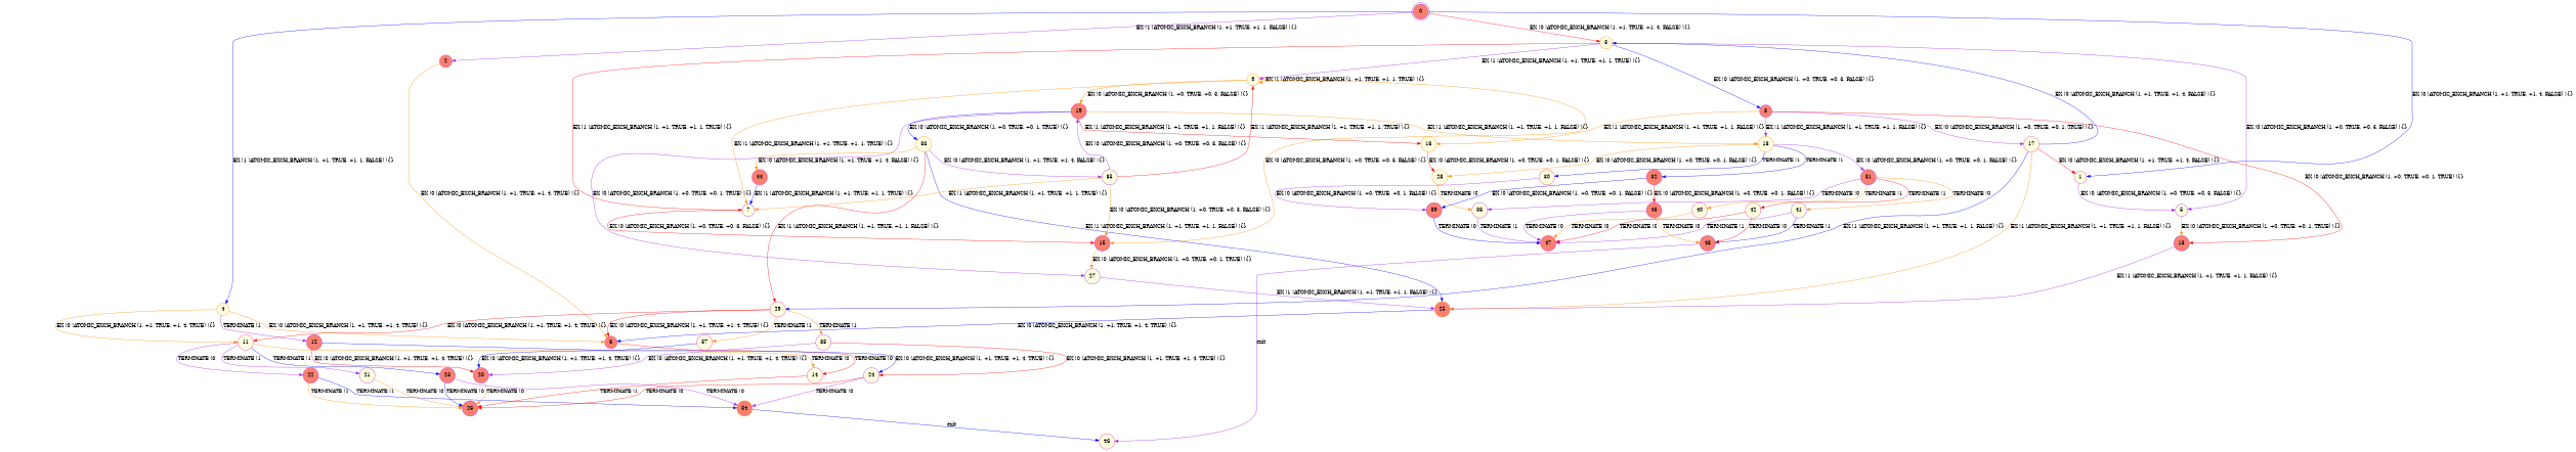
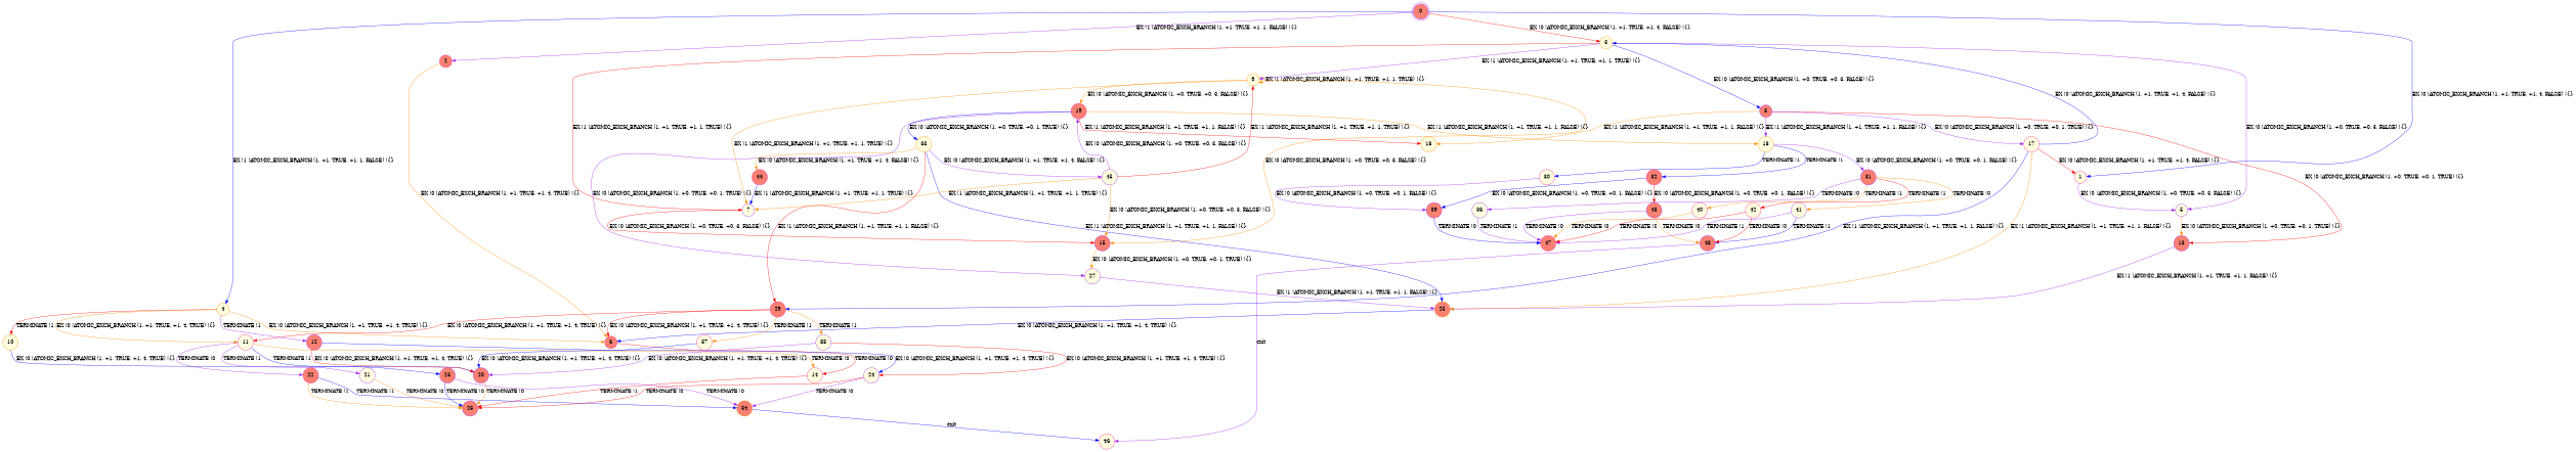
  digraph {
    node [color=purple fillcolor=lightyellow shape=circle style=filled]
    edge [color=darkorange]
    0 [fillcolor=salmon peripheries=2]
    1 [color=deeppink]
    2 [color=deeppink fillcolor=salmon]
    3 [color=darkorange]
    4 [color=darkorange]
    5
    6 [color=deeppink fillcolor=salmon]
    7
    8 [fillcolor=salmon]
    9 [color=darkorange]
+   10 [color=darkorange]
    11 [color=deeppink]
    12 [fillcolor=salmon]
    13 [fillcolor=salmon]
    14 [color=deeppink]
    15 [fillcolor=salmon]
    16 [color=darkorange]
    17 [color=deeppink]
    18 [color=darkorange]
    19 [color=deeppink fillcolor=salmon]
    20 [fillcolor=salmon]
    21
    22 [color=deeppink fillcolor=salmon]
    23 [fillcolor=salmon]
    24
    25 [color=darkorange fillcolor=salmon]
    26 [fillcolor=salmon]
    27
-   28 [color=darkorange]
-   29 [color=deeppink]
+   29 [color=deeppink fillcolor=salmon]
    30 [color=deeppink]
    31 [fillcolor=salmon]
    32 [color=deeppink fillcolor=salmon]
    33 [color=darkorange]
    34 [color=darkorange fillcolor=salmon]
    36
    37 [color=deeppink]
    n38 [label=88]
    39 [fillcolor=salmon]
    40 [color=deeppink]
    41
    42 [color=deeppink]
    43 [fillcolor=salmon]
    44 [color=deeppink fillcolor=salmon]
-   45 [label=85]
+   45
    46 [color=deeppink]
    47 [color=deeppink fillcolor=salmon]
    48 [fillcolor=salmon]
    0 -> 1 [color=blue label="EX !0 !ATOMIC_EXCH_BRANCH (1, +1, TRUE, +1, 4, FALSE) !{}"]
    0 -> 2 [color=purple label="EX !1 !ATOMIC_EXCH_BRANCH (1, +1, TRUE, +1, 1, FALSE) !{}"]
    0 -> 3 [color=red label="EX !0 !ATOMIC_EXCH_BRANCH (1, +1, TRUE, +1, 4, FALSE) !{}"]
    0 -> 4 [color=blue label="EX !1 !ATOMIC_EXCH_BRANCH (1, +1, TRUE, +1, 1, FALSE) !{}"]
    1 -> 5 [color=purple label="EX !0 !ATOMIC_EXCH_BRANCH (1, +0, TRUE, +0, 3, FALSE) !{}"]
    2 -> 6 [label="EX !0 !ATOMIC_EXCH_BRANCH (1, +1, TRUE, +1, 4, TRUE) !{}"]
    3 -> 5 [color=purple label="EX !0 !ATOMIC_EXCH_BRANCH (1, +0, TRUE, +0, 3, FALSE) !{}"]
    3 -> 7 [color=red label="EX !1 !ATOMIC_EXCH_BRANCH (1, +1, TRUE, +1, 1, TRUE) !{}"]
    3 -> 8 [color=blue label="EX !0 !ATOMIC_EXCH_BRANCH (1, +0, TRUE, +0, 3, FALSE) !{}"]
    3 -> 9 [color=purple label="EX !1 !ATOMIC_EXCH_BRANCH (1, +1, TRUE, +1, 1, TRUE) !{}"]
    4 -> 6 [label="EX !0 !ATOMIC_EXCH_BRANCH (1, +1, TRUE, +1, 4, TRUE) !{}"]
+   4 -> 10 [color=red label="TERMINATE !1"]
    4 -> 11 [label="EX !0 !ATOMIC_EXCH_BRANCH (1, +1, TRUE, +1, 4, TRUE) !{}"]
    4 -> 12 [color=purple label="TERMINATE !1"]
    5 -> 13 [label="EX !0 !ATOMIC_EXCH_BRANCH (1, +0, TRUE, +0, 1, TRUE) !{}"]
    6 -> 14 [color=red label="TERMINATE !0"]
    7 -> 15 [color=red label="EX !0 !ATOMIC_EXCH_BRANCH (1, +0, TRUE, +0, 3, FALSE) !{}"]
    8 -> 13 [color=red label="EX !0 !ATOMIC_EXCH_BRANCH (1, +0, TRUE, +0, 1, TRUE) !{}"]
    8 -> 16 [label="EX !1 !ATOMIC_EXCH_BRANCH (1, +1, TRUE, +1, 1, FALSE) !{}"]
    8 -> 17 [color=purple label="EX !0 !ATOMIC_EXCH_BRANCH (1, +0, TRUE, +0, 1, TRUE) !{}"]
    8 -> 18 [color=purple label="EX !1 !ATOMIC_EXCH_BRANCH (1, +1, TRUE, +1, 1, FALSE) !{}"]
    9 -> 7 [label="EX !1 !ATOMIC_EXCH_BRANCH (1, +1, TRUE, +1, 1, TRUE) !{}"]
    9 -> 9 [label="EX !1 !ATOMIC_EXCH_BRANCH (1, +1, TRUE, +1, 1, TRUE) !{}"]
    9 -> 15 [label="EX !0 !ATOMIC_EXCH_BRANCH (1, +0, TRUE, +0, 3, FALSE) !{}"]
    9 -> 19 [label="EX !0 !ATOMIC_EXCH_BRANCH (1, +0, TRUE, +0, 3, FALSE) !{}"]
+   10 -> 20 [color=blue label="EX !0 !ATOMIC_EXCH_BRANCH (1, +1, TRUE, +1, 4, TRUE) !{}"]
    11 -> 14 [label="TERMINATE !0"]
    11 -> 21 [color=purple label="TERMINATE !1"]
    11 -> 22 [color=purple label="TERMINATE !0"]
    11 -> 23 [color=blue label="TERMINATE !1"]
    12 -> 20 [color=red label="EX !0 !ATOMIC_EXCH_BRANCH (1, +1, TRUE, +1, 4, TRUE) !{}"]
    12 -> 24 [color=blue label="EX !0 !ATOMIC_EXCH_BRANCH (1, +1, TRUE, +1, 4, TRUE) !{}"]
    13 -> 25 [color=purple label="EX !1 !ATOMIC_EXCH_BRANCH (1, +1, TRUE, +1, 1, FALSE) !{}"]
    14 -> 26 [color=red label="TERMINATE !1"]
    15 -> 27 [label="EX !0 !ATOMIC_EXCH_BRANCH (1, +0, TRUE, +0, 1, TRUE) !{}"]
-   16 -> 28 [color=red label="EX !0 !ATOMIC_EXCH_BRANCH (1, +0, TRUE, +0, 1, FALSE) !{}"]
    17 -> 1 [color=red label="EX !0 !ATOMIC_EXCH_BRANCH (1, +1, TRUE, +1, 4, FALSE) !{}"]
    17 -> 3 [color=blue label="EX !0 !ATOMIC_EXCH_BRANCH (1, +1, TRUE, +1, 4, FALSE) !{}"]
    17 -> 25 [label="EX !1 !ATOMIC_EXCH_BRANCH (1, +1, TRUE, +1, 1, FALSE) !{}"]
    17 -> 29 [color=blue label="EX !1 !ATOMIC_EXCH_BRANCH (1, +1, TRUE, +1, 1, FALSE) !{}"]
-   18 -> 28 [label="EX !0 !ATOMIC_EXCH_BRANCH (1, +0, TRUE, +0, 1, FALSE) !{}"]
    18 -> 30 [color=blue label="TERMINATE !1"]
    18 -> 31 [color=purple label="EX !0 !ATOMIC_EXCH_BRANCH (1, +0, TRUE, +0, 1, FALSE) !{}"]
    18 -> 32 [color=blue label="TERMINATE !1"]
    19 -> 16 [color=red label="EX !1 !ATOMIC_EXCH_BRANCH (1, +1, TRUE, +1, 1, FALSE) !{}"]
    19 -> 18 [label="EX !1 !ATOMIC_EXCH_BRANCH (1, +1, TRUE, +1, 1, FALSE) !{}"]
    19 -> 27 [color=purple label="EX !0 !ATOMIC_EXCH_BRANCH (1, +0, TRUE, +0, 1, TRUE) !{}"]
    19 -> 33 [color=blue label="EX !0 !ATOMIC_EXCH_BRANCH (1, +0, TRUE, +0, 1, TRUE) !{}"]
    20 -> 26 [label="TERMINATE !0"]
    21 -> 26 [label="TERMINATE !0"]
    22 -> 26 [label="TERMINATE !1"]
    22 -> 34 [color=blue label="TERMINATE !1"]
    23 -> 26 [color=blue label="TERMINATE !0"]
    23 -> 34 [color=purple label="TERMINATE !0"]
    24 -> 26 [color=red label="TERMINATE !0"]
    24 -> 34 [color=purple label="TERMINATE !0"]
    25 -> 6 [color=blue label="EX !0 !ATOMIC_EXCH_BRANCH (1, +1, TRUE, +1, 4, TRUE) !{}"]
    27 -> 25 [color=purple label="EX !1 !ATOMIC_EXCH_BRANCH (1, +1, TRUE, +1, 1, FALSE) !{}"]
-   28 -> 36 [label="TERMINATE !0"]
    29 -> 6 [color=red label="EX !0 !ATOMIC_EXCH_BRANCH (1, +1, TRUE, +1, 4, TRUE) !{}"]
    29 -> 11 [color=red label="EX !0 !ATOMIC_EXCH_BRANCH (1, +1, TRUE, +1, 4, TRUE) !{}"]
    29 -> 37 [label="TERMINATE !1"]
    29 -> n38 [label="TERMINATE !1"]
    30 -> 39 [color=purple label="EX !0 !ATOMIC_EXCH_BRANCH (1, +0, TRUE, +0, 1, FALSE) !{}"]
    31 -> 36 [color=purple label="TERMINATE !0"]
    31 -> 40 [label="TERMINATE !1"]
    31 -> 41 [label="TERMINATE !0"]
    31 -> 42 [color=red label="TERMINATE !1"]
    32 -> 39 [color=blue label="EX !0 !ATOMIC_EXCH_BRANCH (1, +0, TRUE, +0, 1, FALSE) !{}"]
    32 -> 43 [color=red label="EX !0 !ATOMIC_EXCH_BRANCH (1, +0, TRUE, +0, 1, FALSE) !{}"]
    33 -> 25 [color=blue label="EX !1 !ATOMIC_EXCH_BRANCH (1, +1, TRUE, +1, 1, FALSE) !{}"]
    33 -> 29 [color=red label="EX !1 !ATOMIC_EXCH_BRANCH (1, +1, TRUE, +1, 1, FALSE) !{}"]
    33 -> 44 [label="EX !0 !ATOMIC_EXCH_BRANCH (1, +1, TRUE, +1, 4, FALSE) !{}"]
    33 -> 45 [color=purple label="EX !0 !ATOMIC_EXCH_BRANCH (1, +1, TRUE, +1, 4, FALSE) !{}"]
    34 -> 46 [color=blue label=exit]
    36 -> 47 [color=purple label="TERMINATE !1"]
    37 -> 20 [color=blue label="EX !0 !ATOMIC_EXCH_BRANCH (1, +1, TRUE, +1, 4, TRUE) !{}"]
    n38 -> 20 [color=purple label="EX !0 !ATOMIC_EXCH_BRANCH (1, +1, TRUE, +1, 4, TRUE) !{}"]
    n38 -> 24 [color=red label="EX !0 !ATOMIC_EXCH_BRANCH (1, +1, TRUE, +1, 4, TRUE) !{}"]
    39 -> 47 [color=blue label="TERMINATE !0"]
    40 -> 47 [label="TERMINATE !0"]
    41 -> 47 [color=purple label="TERMINATE !1"]
    41 -> 48 [color=blue label="TERMINATE !1"]
    42 -> 47 [color=red label="TERMINATE !0"]
    42 -> 48 [color=red label="TERMINATE !0"]
    43 -> 47 [color=purple label="TERMINATE !0"]
    43 -> 48 [label="TERMINATE !0"]
    44 -> 7 [color=blue label="EX !1 !ATOMIC_EXCH_BRANCH (1, +1, TRUE, +1, 1, TRUE) !{}"]
    45 -> 7 [label="EX !1 !ATOMIC_EXCH_BRANCH (1, +1, TRUE, +1, 1, TRUE) !{}"]
    45 -> 9 [color=red label="EX !1 !ATOMIC_EXCH_BRANCH (1, +1, TRUE, +1, 1, TRUE) !{}"]
    45 -> 15 [label="EX !0 !ATOMIC_EXCH_BRANCH (1, +0, TRUE, +0, 3, FALSE) !{}"]
    45 -> 19 [color=purple label="EX !0 !ATOMIC_EXCH_BRANCH (1, +0, TRUE, +0, 3, FALSE) !{}"]
    48 -> 46 [color=purple label=exit]
  }
